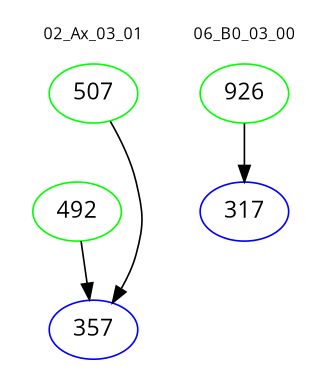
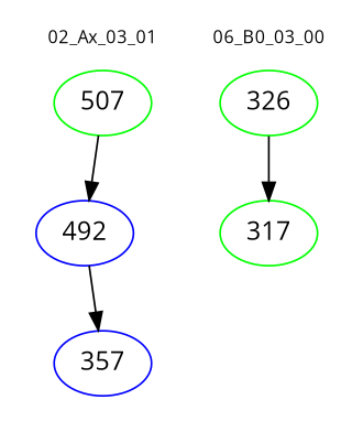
  digraph {
    fontname="Open Sans"
    node [color=blue fontname="Open Sans"]
    edge [color=black fontname="Open Sans"]
    n1 [color=green label=507]
-   n2 [color=green label=492]
+   n2 [label=492]
    n3 [label=357]
-   n4 [color=green label=926]
-   n5 [label=317]
+   n4 [color=green label=326]
+   n5 [color=green label=317]
    subgraph cluster_1 {
      color=white
      fontsize=10
      label="02_Ax_03_01"
      n1
      n2
      n3
    }
    subgraph cluster_2 {
      color=white
      fontsize=10
      label="06_B0_03_00"
      n4
      n5
    }
-   n1 -> n3
+   n1 -> n2
    n2 -> n3
    n4 -> n5
  }
